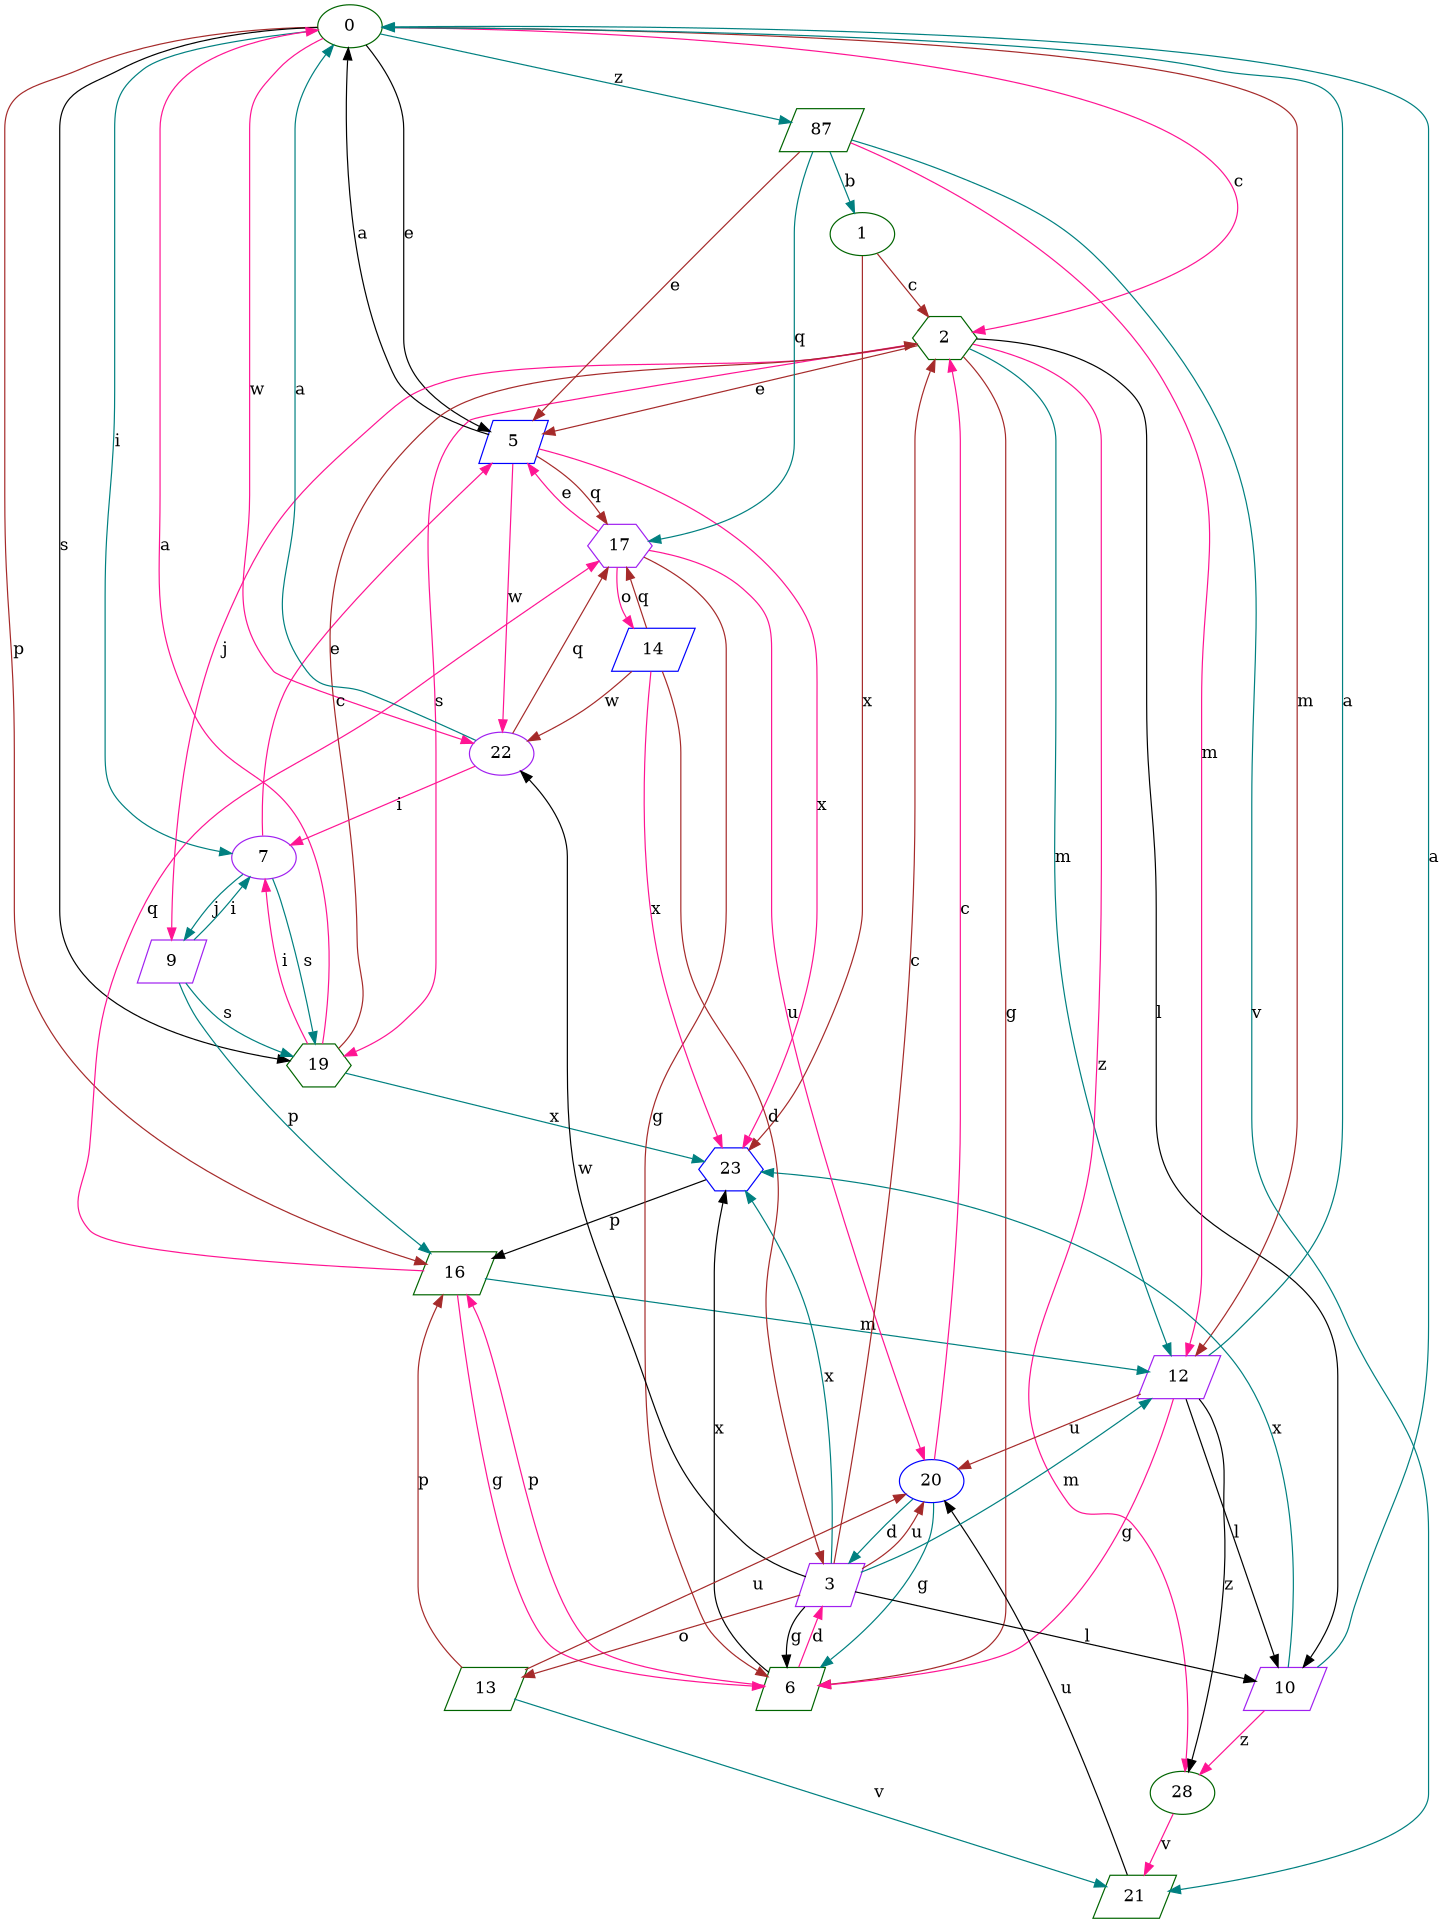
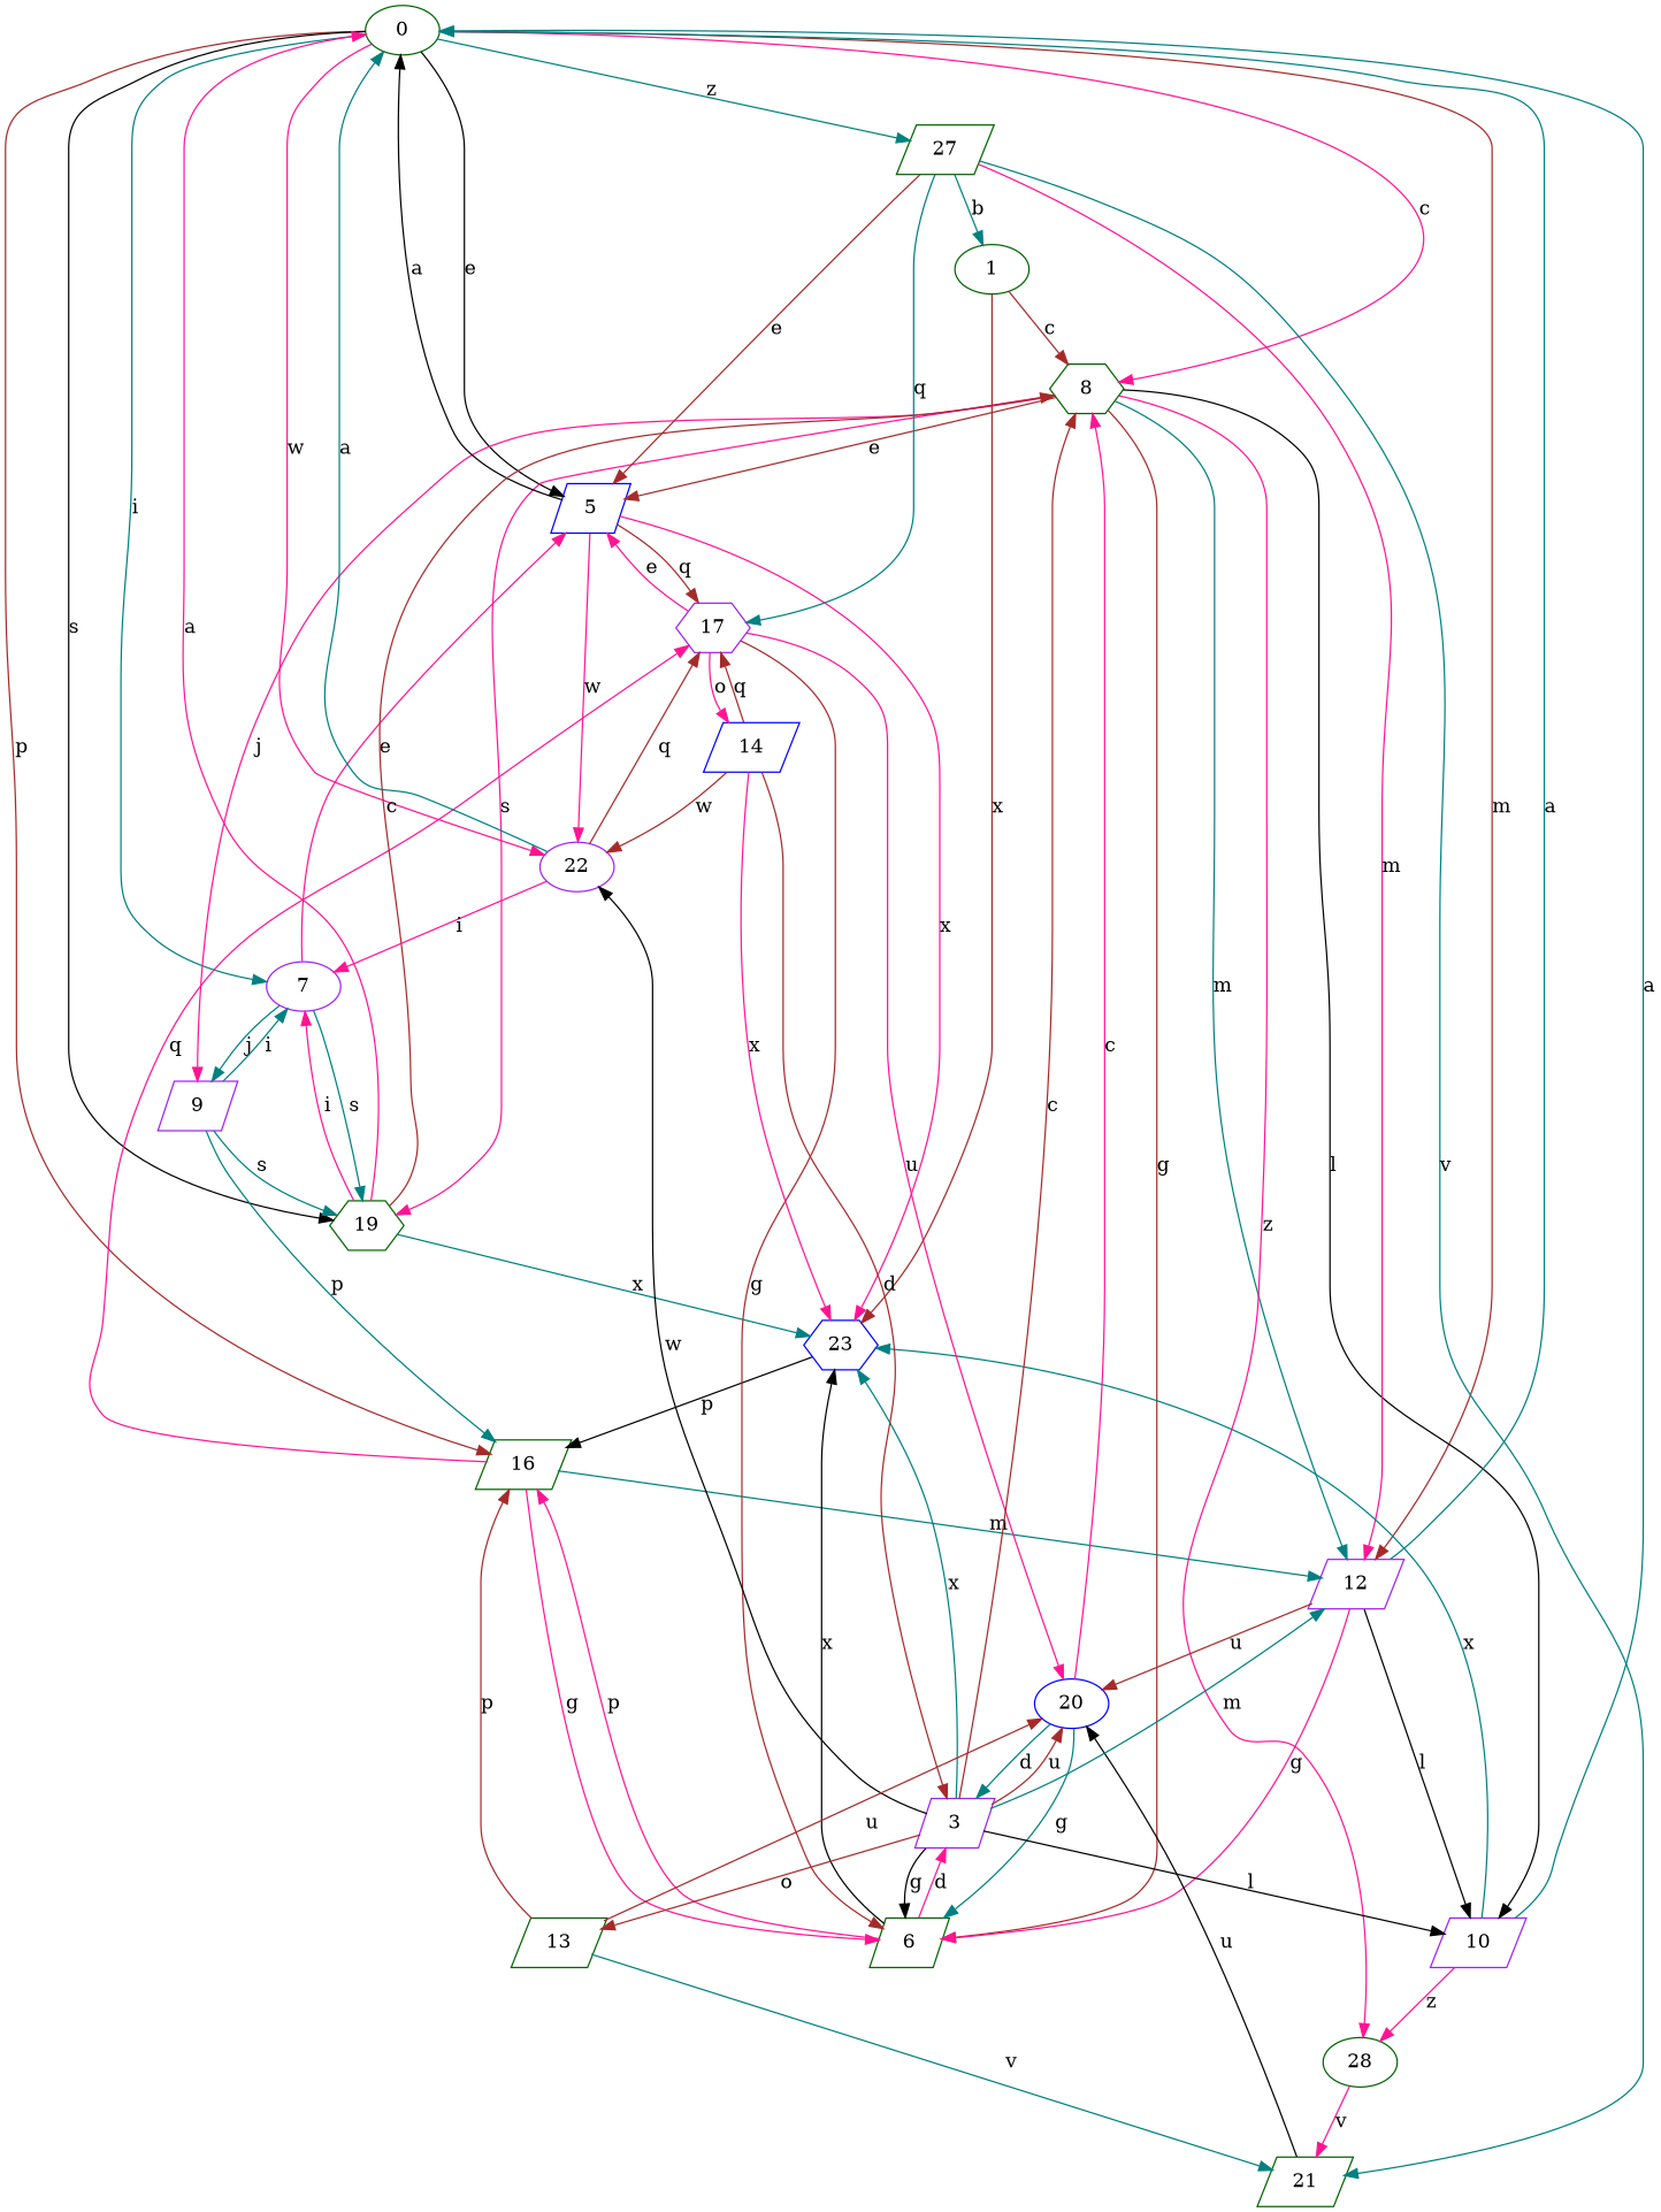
  strict digraph {
    node [color=darkgreen shape=parallelogram]
    edge [color=deeppink]
    0 [shape=ellipse]
-   2 [shape=hexagon]
+   2 [shape=hexagon label=8]
    5 [color=blue]
    7 [color=purple shape=ellipse]
    12 [color=purple]
    16
    19 [shape=hexagon]
    22 [color=purple shape=ellipse]
-   27 [label=87]
+   27
    28 [shape=ellipse]
    6
    9 [color=purple]
    10 [color=purple]
    23 [color=blue shape=hexagon]
    17 [color=purple shape=hexagon]
    20 [color=blue shape=ellipse]
    1 [shape=ellipse]
    21
    3 [color=purple]
    13
    14 [color=blue]
    0 -> 2 [label=c]
    0 -> 5 [color=black label=e]
    0 -> 7 [color=teal label=i]
    0 -> 12 [color=brown label=m]
    0 -> 16 [color=brown label=p]
    0 -> 19 [color=black label=s]
    0 -> 22 [label=w]
    0 -> 27 [color=teal label=z]
    2 -> 5 [color=brown label=e]
    2 -> 12 [color=teal label=m]
    2 -> 19 [label=s]
    2 -> 28 [label=z]
    2 -> 6 [color=brown label=g]
    2 -> 9 [label=j]
    2 -> 10 [color=black label=l]
    5 -> 0 [color=black label=a]
    5 -> 22 [label=w]
    5 -> 23 [label=x]
    5 -> 17 [color=brown label=q]
    7 -> 5 [label=e]
    7 -> 19 [color=teal label=s]
    7 -> 9 [color=teal label=j]
    12 -> 0 [color=teal label=a]
-   12 -> 28 [color=black label=z]
    12 -> 6 [label=g]
    12 -> 10 [color=black label=l]
    12 -> 20 [color=brown label=u]
    16 -> 12 [color=teal label=m]
    16 -> 6 [label=g]
    16 -> 17 [label=q]
    19 -> 0 [label=a]
    19 -> 2 [color=brown label=c]
    19 -> 7 [label=i]
    19 -> 23 [color=teal label=x]
    22 -> 0 [color=teal label=a]
    22 -> 7 [label=i]
    22 -> 17 [color=brown label=q]
    27 -> 5 [color=brown label=e]
    27 -> 12 [label=m]
    27 -> 17 [color=teal label=q]
    27 -> 1 [color=teal label=b]
    27 -> 21 [color=teal label=v]
    28 -> 21 [label=v]
    6 -> 16 [label=p]
    6 -> 23 [color=black label=x]
    6 -> 3 [label=d]
    9 -> 7 [color=teal label=i]
    9 -> 16 [color=teal label=p]
    9 -> 19 [color=teal label=s]
    10 -> 0 [color=teal label=a]
    10 -> 28 [label=z]
    10 -> 23 [color=teal label=x]
    23 -> 16 [color=black label=p]
    17 -> 5 [label=e]
    17 -> 6 [color=brown label=g]
    17 -> 20 [label=u]
    17 -> 14 [label=o]
    20 -> 2 [label=c]
    20 -> 6 [color=teal label=g]
    20 -> 3 [color=teal label=d]
    1 -> 2 [color=brown label=c]
    1 -> 23 [color=brown label=x]
    21 -> 20 [color=black label=u]
    3 -> 2 [color=brown label=c]
    3 -> 12 [color=teal label=m]
    3 -> 22 [color=black label=w]
    3 -> 6 [color=black label=g]
    3 -> 10 [color=black label=l]
    3 -> 23 [color=teal label=x]
    3 -> 20 [color=brown label=u]
    3 -> 13 [color=brown label=o]
    13 -> 16 [color=brown label=p]
    13 -> 20 [color=brown label=u]
    13 -> 21 [color=teal label=v]
    14 -> 22 [color=brown label=w]
    14 -> 23 [label=x]
    14 -> 17 [color=brown label=q]
    14 -> 3 [color=brown label=d]
  }
